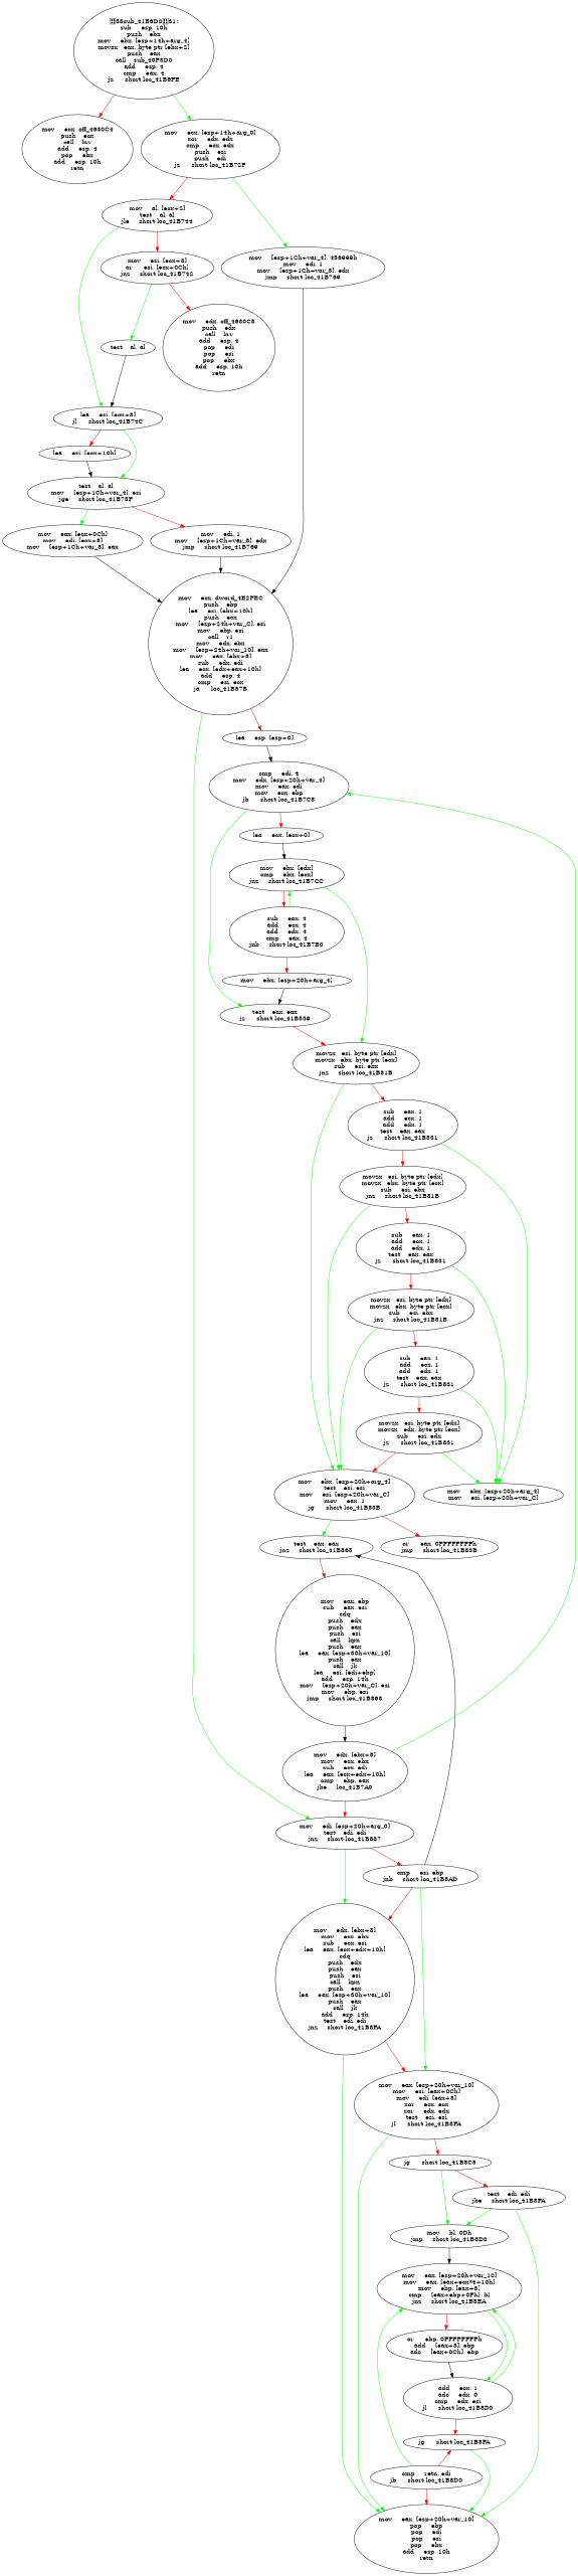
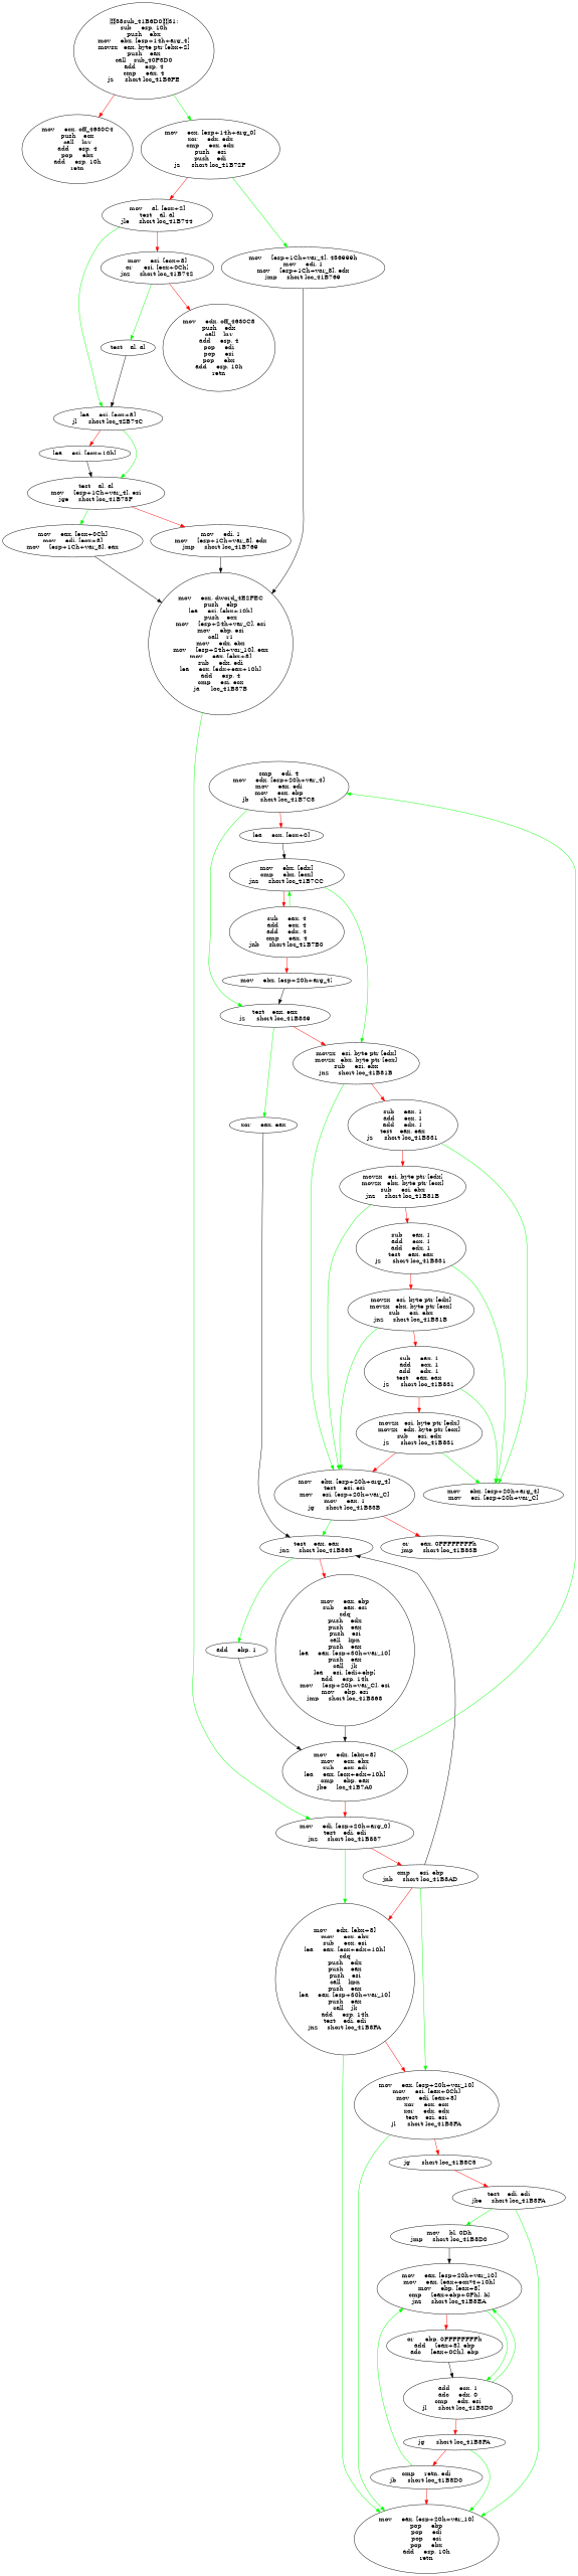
  digraph {
    edge [color=green]
    n1 [label="58sub_41B6D031:\nsub     esp, 10h\npush    ebx\nmov     ebx, [esp+14h+arg_4]\nmovsx   eax, byte ptr [ebx+2]\npush    eax\ncall    sub_40F3D0\nadd     esp, 4\ncmp     eax, 4\njz      short loc_41B6FE"]
    n2 [label="mov     ecx, off_4630C4\npush    ecx\ncall    krr\nadd     esp, 4\npop     ebx\nadd     esp, 10h\nretn"]
    n3 [label="mov     ecx, [esp+14h+arg_0]\nxor     edx, edx\ncmp     ecx, edx\npush    esi\npush    edi\njz      short loc_41B72F"]
    n4 [label="mov     al, [ecx+2]\ntest    al, al\njle     short loc_41B744"]
    n5 [label="mov     [esp+1Ch+var_4], 456999h\nmov     edi, 1\nmov     [esp+1Ch+var_8], edx\njmp     short loc_41B769"]
    n6 [label="mov     esi, [ecx+8]\nor      esi, [ecx+0Ch]\njnz     short loc_41B742"]
-   n7 [label="lea     esi, [ecx+8]\njl      short loc_41B74C"]
+   n7 [label="lea     esi, [ecx+8]\njl      short loc_42B74C"]
    n8 [label="mov     ecx, dword_4E2FEC\npush    ebp\nlea     esi, [ebx+10h]\npush    ecx\nmov     [esp+24h+var_C], esi\nmov     ebp, esi\ncall    r1\nmov     edx, ebx\nmov     [esp+24h+var_10], eax\nmov     eax, [ebx+8]\nsub     edx, edi\nlea     ecx, [edx+eax+10h]\nadd     esp, 4\ncmp     esi, ecx\nja      loc_41B87B"]
    n9 [label="mov     edx, off_4630C8\npush    edx\ncall    krr\nadd     esp, 4\npop     edi\npop     esi\npop     ebx\nadd     esp, 10h\nretn"]
    n10 [label="test    al, al"]
    n11 [label="lea     esi, [ecx+10h]"]
    n12 [label="test    al, al\nmov     [esp+1Ch+var_4], esi\njge     short loc_41B75F"]
-   n13 [label="lea     esp, [esp+0]"]
    n14 [label="mov     edi, [esp+20h+arg_0]\ntest    edi, edi\njnz     short loc_41B887"]
    n15 [label="mov     edi, 1\nmov     [esp+1Ch+var_8], edx\njmp     short loc_41B769"]
    n16 [label="mov     eax, [ecx+0Ch]\nmov     edi, [ecx+8]\nmov     [esp+1Ch+var_8], eax"]
    n17 [label="cmp     edi, 4\nmov     edx, [esp+20h+var_4]\nmov     eax, edi\nmov     ecx, ebp\njb      short loc_41B7C8"]
    n18 [label="cmp     esi, ebp\njnb     short loc_41B8AD"]
    n19 [label="mov     edx, [ebx+8]\nmov     ecx, ebx\nsub     ecx, esi\nlea     eax, [ecx+edx+10h]\ncdq\npush    edx\npush    eax\npush    esi\ncall    kpn\npush    eax\nlea     eax, [esp+30h+var_10]\npush    eax\ncall    jk\nadd     esp, 14h\ntest    edi, edi\njnz     short loc_41B8FA"]
    n20 [label="lea     ecx, [ecx+0]"]
    n21 [label="test    eax, eax\njz      short loc_41B839"]
    n22 [label="mov     ebx, [edx]\ncmp     ebx, [ecx]\njnz     short loc_41B7CC"]
    n23 [label="movzx   esi, byte ptr [edx]\nmovzx   ebx, byte ptr [ecx]\nsub     esi, ebx\njnz     short loc_41B81B"]
+   n24 [label="xor     eax, eax"]
    n25 [label="sub     eax, 4\nadd     ecx, 4\nadd     edx, 4\ncmp     eax, 4\njnb     short loc_41B7B0"]
    n26 [label="mov     ebx, [esp+20h+arg_4]"]
    n27 [label="sub     eax, 1\nadd     ecx, 1\nadd     edx, 1\ntest    eax, eax\njz      short loc_41B831"]
    n28 [label="mov     ebx, [esp+20h+arg_4]\ntest    esi, esi\nmov     esi, [esp+20h+var_C]\nmov     eax, 1\njg      short loc_41B83B"]
    n29 [label="test    eax, eax\njnz     short loc_41B865"]
    n30 [label="movzx   esi, byte ptr [edx]\nmovzx   ebx, byte ptr [ecx]\nsub     esi, ebx\njnz     short loc_41B81B"]
    n31 [label="mov     ebx, [esp+20h+arg_4]\nmov     esi, [esp+20h+var_C]"]
    n32 [label="or      eax, 0FFFFFFFFh\njmp     short loc_41B83B"]
    n33 [label="sub     eax, 1\nadd     ecx, 1\nadd     edx, 1\ntest    eax, eax\njz      short loc_41B831"]
    n34 [label="movzx   esi, byte ptr [edx]\nmovzx   ebx, byte ptr [ecx]\nsub     esi, ebx\njnz     short loc_41B81B"]
    n35 [label="sub     eax, 1\nadd     ecx, 1\nadd     edx, 1\ntest    eax, eax\njz      short loc_41B831"]
    n36 [label="movzx   esi, byte ptr [edx]\nmovzx   edx, byte ptr [ecx]\nsub     esi, edx\njz      short loc_41B831"]
    n37 [label="mov     eax, ebp\nsub     eax, esi\ncdq\npush    edx\npush    eax\npush    esi\ncall    kpn\npush    eax\nlea     eax, [esp+30h+var_10]\npush    eax\ncall    jk\nlea     esi, [edi+ebp]\nadd     esp, 14h\nmov     [esp+20h+var_C], esi\nmov     ebp, esi\njmp     short loc_41B868"]
+   n38 [label="add     ebp, 1"]
    n39 [label="mov     edx, [ebx+8]\nmov     ecx, ebx\nsub     ecx, edi\nlea     eax, [ecx+edx+10h]\ncmp     ebp, eax\njbe     loc_41B7A0"]
    n40 [label="mov     eax, [esp+20h+var_10]\nmov     esi, [eax+0Ch]\nmov     edi, [eax+8]\nxor     ecx, ecx\nxor     edx, edx\ntest    esi, esi\njl      short loc_41B8FA"]
    n41 [label="mov     eax, [esp+20h+var_10]\npop     ebp\npop     edi\npop     esi\npop     ebx\nadd     esp, 10h\nretn"]
    n42 [label="jg      short loc_41B8C5"]
    n43 [label="test    edi, edi\njbe     short loc_41B8FA"]
    n44 [label="mov     bl, 0Dh\njmp     short loc_41B8D0"]
    n45 [label="mov     eax, [esp+20h+var_10]\nmov     eax, [eax+ecx*4+10h]\nmov     ebp, [eax+8]\ncmp     [eax+ebp+0Fh], bl\njnz     short loc_41B8EA"]
    n46 [label="or      ebp, 0FFFFFFFFh\nadd     [eax+8], ebp\nadc     [eax+0Ch], ebp"]
    n47 [label="add     ecx, 1\nadc     edx, 0\ncmp     edx, esi\njl      short loc_41B8D0"]
    n48 [label="jg      short loc_41B8FA"]
    n49 [label="cmp     retn, edi\njb      short loc_41B8D0"]
    n1 -> n2 [color=red]
    n1 -> n3
    n3 -> n4 [color=red]
    n3 -> n5
    n4 -> n6 [color=red]
    n4 -> n7
    n5 -> n8 [color=black]
    n6 -> n9 [color=red]
    n6 -> n10
    n7 -> n11 [color=red]
    n7 -> n12
-   n8 -> n13 [color=red]
    n8 -> n14
    n10 -> n7 [color=black]
    n11 -> n12 [color=black]
    n12 -> n15 [color=red]
    n12 -> n16
-   n13 -> n17 [color=black]
    n14 -> n18 [color=red]
    n14 -> n19
    n15 -> n8 [color=black]
    n16 -> n8 [color=black]
    n17 -> n20 [color=red]
    n17 -> n21
    n18 -> n19 [color=red]
    n18 -> n29 [color=black]
    n18 -> n40
    n19 -> n40 [color=red]
    n19 -> n41
    n20 -> n22 [color=black]
    n21 -> n23 [color=red]
+   n21 -> n24
    n22 -> n23
    n22 -> n25 [color=red]
    n23 -> n27 [color=red]
    n23 -> n28
+   n24 -> n29 [color=black]
    n25 -> n22
    n25 -> n26 [color=red]
    n26 -> n21 [color=black]
    n27 -> n30 [color=red]
    n27 -> n31
    n28 -> n29
    n28 -> n32 [color=red]
    n29 -> n37 [color=red]
+   n29 -> n38
    n30 -> n28
    n30 -> n33 [color=red]
    n33 -> n31
    n33 -> n34 [color=red]
    n34 -> n28
    n34 -> n35 [color=red]
    n35 -> n31
    n35 -> n36 [color=red]
    n36 -> n28 [color=red]
    n36 -> n31
    n37 -> n39 [color=black]
+   n38 -> n39 [color=black]
    n39 -> n14 [color=red]
    n39 -> n17
    n40 -> n41
    n40 -> n42 [color=red]
    n42 -> n43 [color=red]
-   n42 -> n44
    n43 -> n41
    n43 -> n44
    n44 -> n45 [color=black]
    n45 -> n46 [color=red]
    n45 -> n47
    n46 -> n47 [color=black]
    n47 -> n45
    n47 -> n48 [color=red]
    n48 -> n41
-   n49 -> n48 [color=red]
+   n48 -> n49 [color=red]
    n49 -> n41 [color=red]
    n49 -> n45
  }
